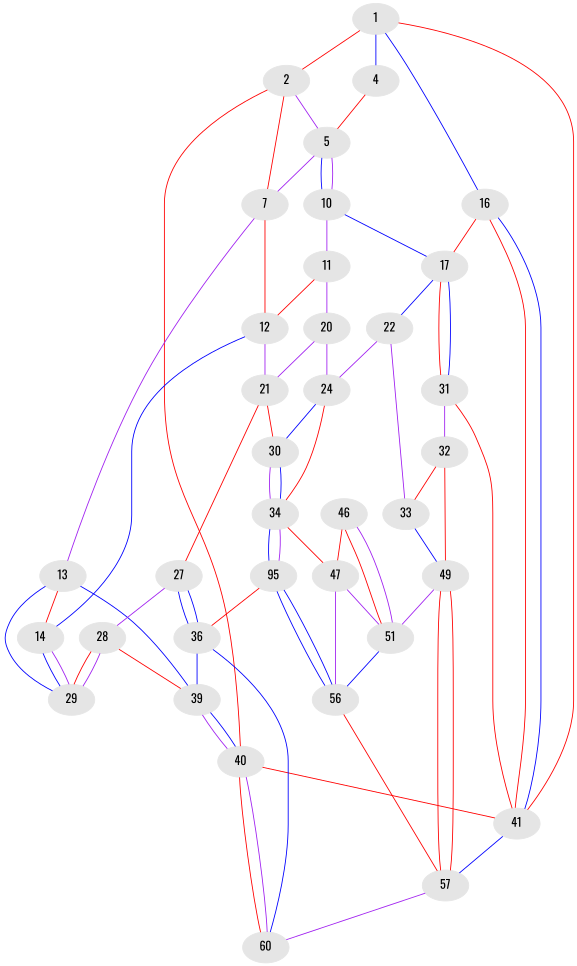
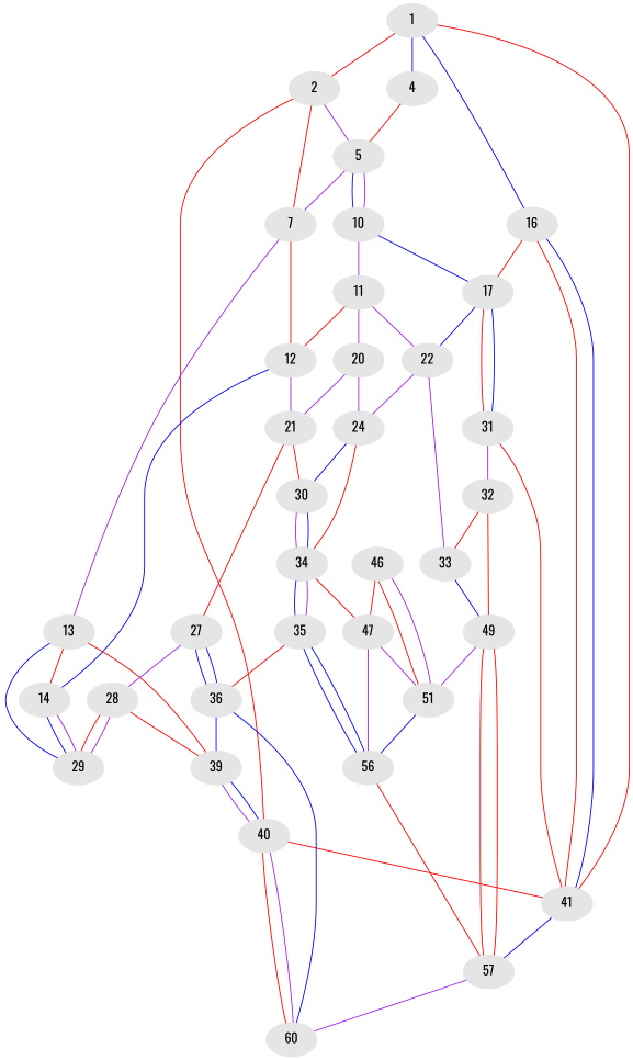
  graph {
    fontname=Oswald
    node [color=gray90 fontname=Oswald style=filled]
    edge [color=red fontname=Oswald]
    1 [super="+9"]
    2 [super="+3"]
    4
    16
    41 [super="+43"]
    5 [super="+6"]
    7 [super="+8"]
    40
    17 [super="+18"]
    57 [super="+59"]
    10
    12 [super="+15"]
    13 [super="+38"]
    60
    11 [super="+19"]
    14
    21 [super="+26"]
    29 [super="+44"]
    39 [super="+54"]
    20
    22 [super="+23"]
    31 [super="+42"]
    24 [super="+25"]
    33 [super="+45"]
    27
    30
    32 [super="+48"]
    34 [super="+37"]
    28 [super="+52"]
    36 [super="+53"]
    49 [super="+50"]
-   35 [label=95]
+   35
    47 [super="+55"]
    51 [super="+61"]
    46
    56 [super="+58"]
    1 -- 2
    1 -- 4 [color=blue weight=2]
    1 -- 16 [color=blue]
    1 -- 41
    2 -- 5 [color=purple]
    2 -- 7
    2 -- 40
    4 -- 5
    16 -- 41
    16 -- 41 [color=blue]
    16 -- 17
    41 -- 57 [color=blue]
    5 -- 7 [color=purple]
    5 -- 10 [color=blue]
    5 -- 10 [color=purple]
    7 -- 12
    7 -- 13 [color=purple]
    40 -- 41
    40 -- 60
    40 -- 60 [color=purple]
    17 -- 22 [color=blue]
    17 -- 31
    17 -- 31 [color=blue]
    57 -- 60 [color=purple]
    10 -- 17 [color=blue]
    10 -- 11 [color=purple]
    12 -- 14 [color=blue]
    12 -- 21 [color=purple]
    13 -- 14
    13 -- 29 [color=blue]
-   13 -- 39 [color=blue]
+   13 -- 39
    11 -- 12
    11 -- 20 [color=purple]
+   11 -- 22 [color=purple]
    14 -- 29 [color=blue]
    14 -- 29 [color=purple]
    21 -- 27
    21 -- 30
    39 -- 40 [color=purple]
    39 -- 40 [color=blue]
    20 -- 21 [color=purple]
    20 -- 24 [color=purple]
    22 -- 24 [color=purple]
    22 -- 33 [color=purple]
    31 -- 41
    31 -- 32 [color=purple weight=2]
    24 -- 30 [color=blue]
    24 -- 34
    33 -- 49 [color=blue]
    27 -- 28 [color=purple]
    27 -- 36 [color=blue]
    27 -- 36 [color=blue]
    30 -- 34 [color=purple]
    30 -- 34 [color=blue]
    32 -- 33
    32 -- 49
    34 -- 35 [color=blue]
    34 -- 35 [color=purple]
    34 -- 47
    28 -- 29 [weight=2]
    28 -- 29 [color=purple]
    28 -- 39
    36 -- 60 [color=blue]
    36 -- 39 [color=blue]
    49 -- 57
    49 -- 57
    49 -- 51 [color=purple]
    35 -- 36
    35 -- 56 [color=blue]
    35 -- 56 [color=blue]
    47 -- 51 [color=purple]
    47 -- 56 [color=purple]
    51 -- 56 [color=blue]
    46 -- 47
    46 -- 51
    46 -- 51 [color=purple]
    56 -- 57
  }
